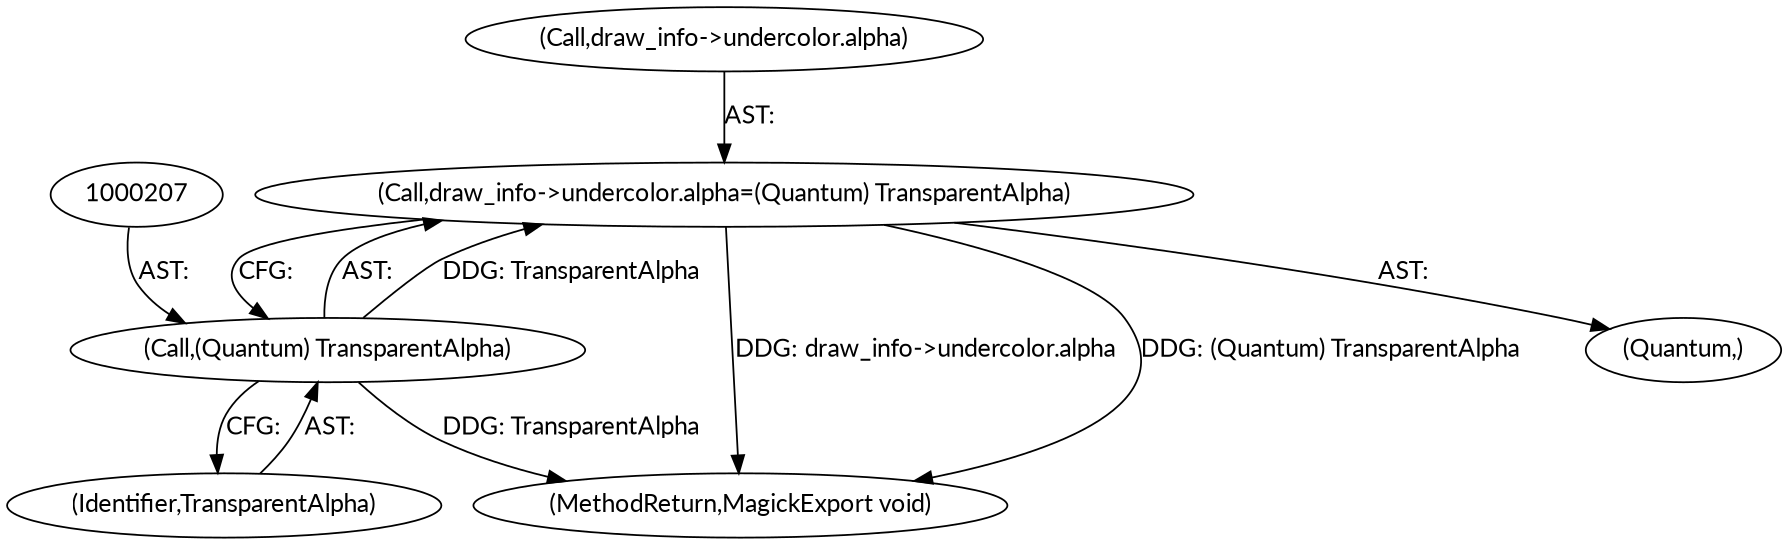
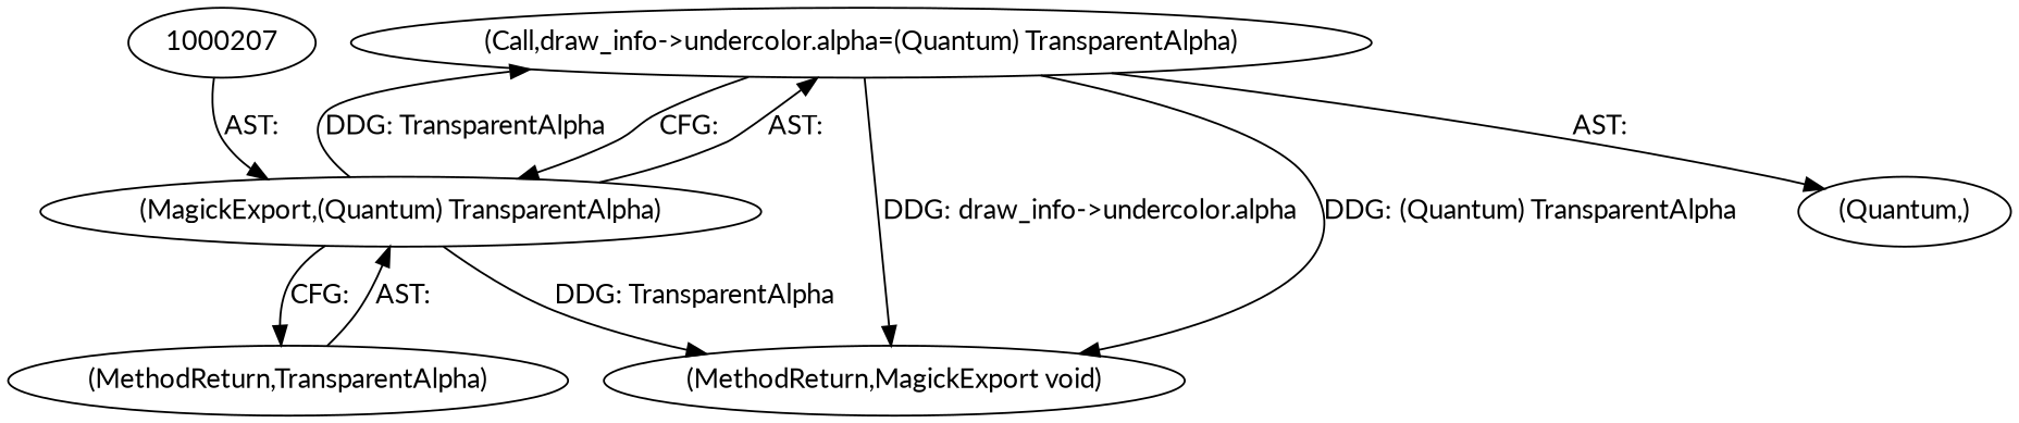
  digraph {
    fontname=Lato
    node [fontname=Lato]
    edge [fontname=Lato]
    n1 [label="(Call,draw_info->undercolor.alpha=(Quantum) TransparentAlpha)"]
-   n2 [label="(Call,(Quantum) TransparentAlpha)"]
+   n2 [label="(MagickExport,(Quantum) TransparentAlpha)"]
    n3 [label="(MethodReturn,MagickExport void)"]
    n4 [label="(Quantum,)"]
-   n5 [label="(Identifier,TransparentAlpha)"]
-   n6 [label="(Call,draw_info->undercolor.alpha)"]
+   n5 [label="(MethodReturn,TransparentAlpha)"]
    1000207
    n1 -> n2 [label="CFG: "]
    n1 -> n3 [label="DDG: draw_info->undercolor.alpha"]
    n1 -> n3 [label="DDG: (Quantum) TransparentAlpha"]
    n1 -> n4 [label="AST: "]
    n2 -> n1 [label="AST: "]
    n2 -> n1 [label="DDG: TransparentAlpha"]
    n2 -> n3 [label="DDG: TransparentAlpha"]
    n2 -> n5 [label="CFG: "]
    n5 -> n2 [label="AST: "]
-   n6 -> n1 [label="AST: "]
    1000207 -> n2 [label="AST: "]
  }
